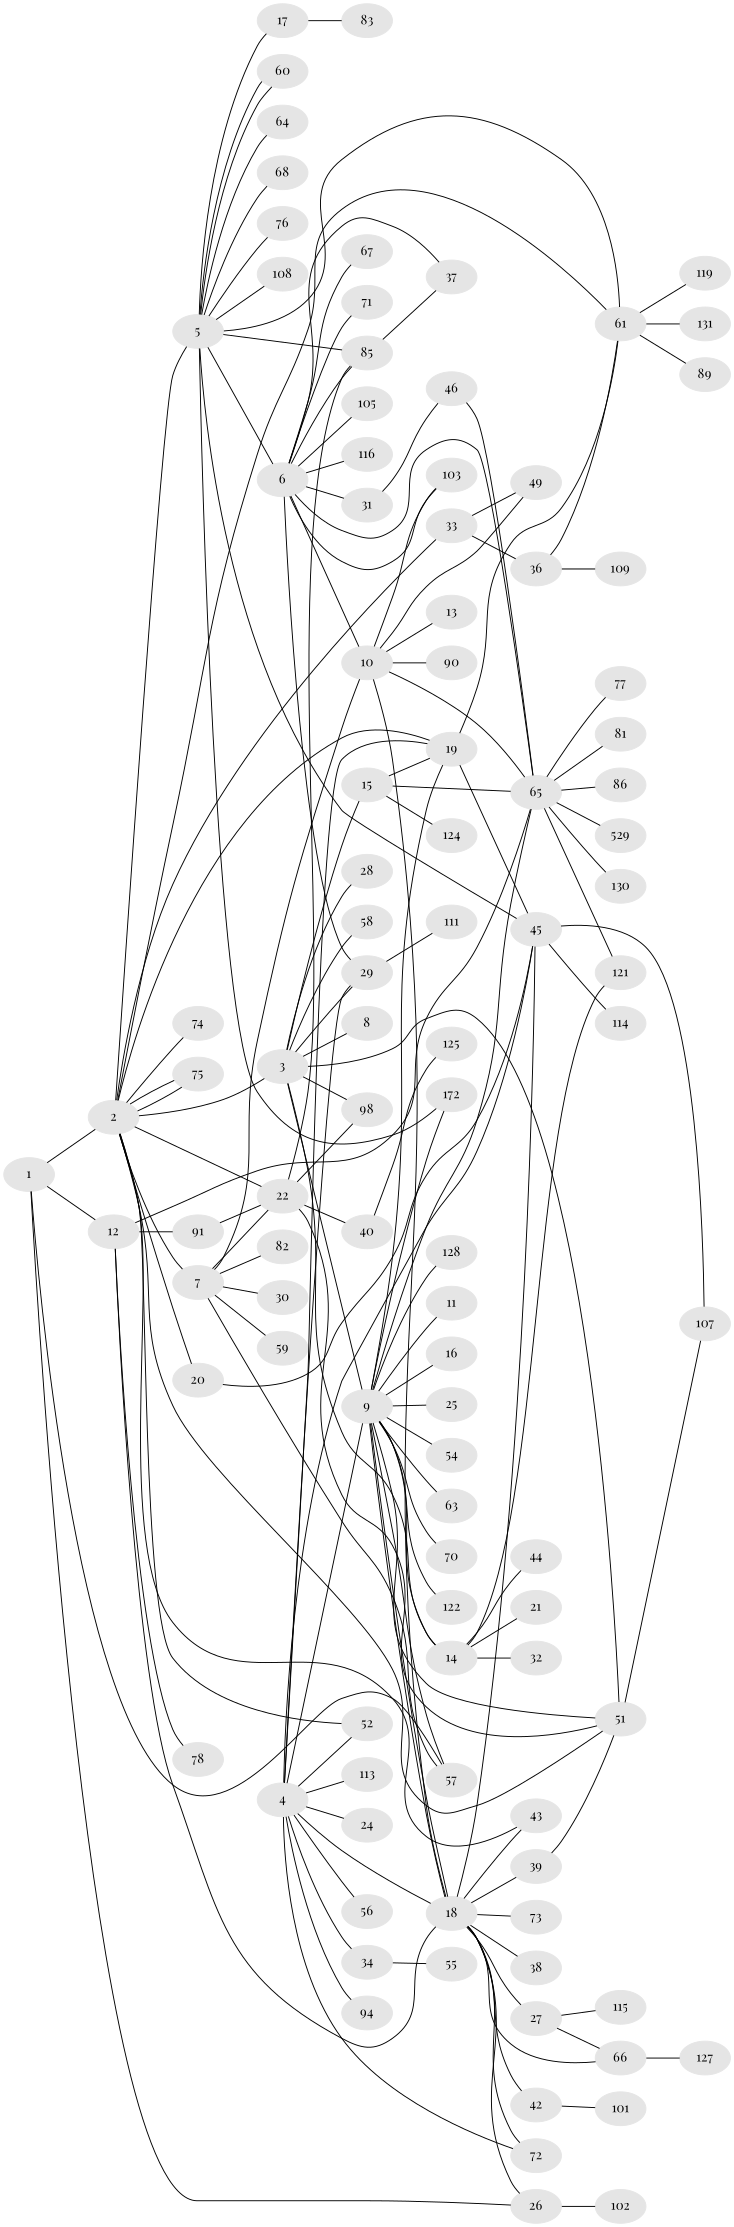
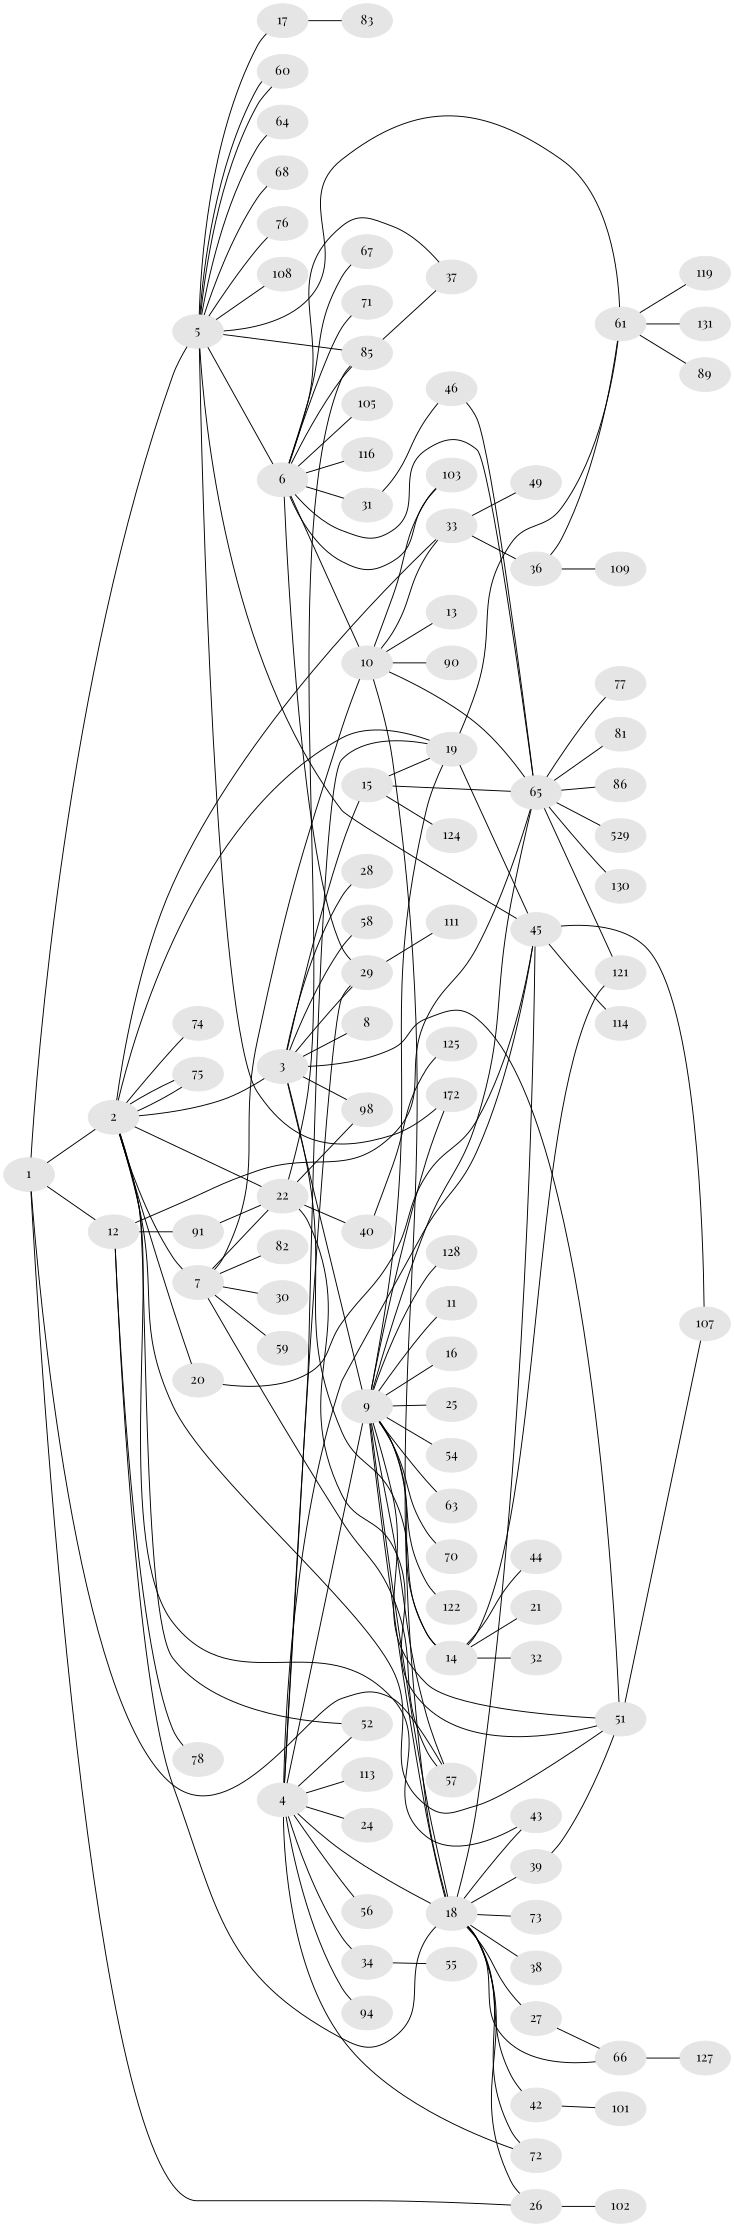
  graph {
    fontname="Playfair Display"
    rankdir=LR
    node [color=gray90 fontname="Playfair Display" style=filled]
    edge [fontname="Playfair Display"]
    1 [super="+48"]
    2 [super="+110"]
    5 [super="+123"]
    12 [super="+41"]
    26 [super="+93"]
    57
    3 [super="+87"]
    7 [super="+23"]
    19
    20
    22 [super="+35"]
    33
    43
    51 [super="+69"]
    61 [super="+92"]
    74
    75
    52 [super="+80"]
    45 [super="+104"]
    6 [super="+50"]
    17
    60
    64
    68
    76
    85 [super="+95"]
    108
    n28 [label=172]
    18 [super="+84"]
    65 [super="+100"]
    78
    91
    102
    8
    9 [super="+79"]
    14 [super="+53"]
    15 [super="+47"]
    28
    29 [super="+96"]
    58
    98
    4 [super="+117"]
    24
    34
    56
    72
    94
    113
    10 [super="+37"]
    30
    59 [super="+120"]
    82
    40
    36
    49
    107
    89
    119
    131
    11
    16
    25
    54
    63
    70
    122
    128
    21 [super="+88"]
    32
    44
    121
    124
    111
    27 [super="+99"]
    38
    39
    42
    66
    73
    55
    114
    31
    67
    71
    n85 [label=37]
    103
    105
    116
    83
    13
    90
    46 [super="+106"]
    77
    81
    86
    n96 [label=529]
    130
-   115
    101
    127
    125 [super="+126"]
    109
    1 -- 2
-   2 -- 5 [weight=2]
+   1 -- 5 [weight=2]
    1 -- 12
    1 -- 26
    1 -- 57
    2 -- 3 [weight=2]
    2 -- 7
    2 -- 19
    2 -- 20
    2 -- 22
    2 -- 33
    2 -- 43
    2 -- 51
-   2 -- 61
    2 -- 74
    2 -- 75
    2 -- 75
    2 -- 52 [weight=2]
    5 -- 61
    5 -- 45
    5 -- 6
    5 -- 17
    5 -- 60
    5 -- 60
    5 -- 64
    5 -- 68
    5 -- 76
    5 -- 85
    5 -- 108
    5 -- n28
    12 -- 18
    12 -- 65
    12 -- 78
    12 -- 91
    26 -- 102
    3 -- 51
    3 -- 8
    3 -- 9
    3 -- 14
    3 -- 15
    3 -- 28
    3 -- 29
    3 -- 58
    3 -- 98
    7 -- 57
    7 -- 22
    7 -- 10
    7 -- 30
    7 -- 59
    7 -- 82
    19 -- 61
    19 -- 45
    20 -- 45
    22 -- 51
    22 -- 85
    22 -- 98
    22 -- 40
    33 -- 36
    33 -- 49
    51 -- 107
    61 -- 89
    61 -- 119
    61 -- 131
    45 -- 107
    45 -- 114
    6 -- 85
    6 -- 65
    6 -- 29 [weight=2]
    6 -- 10
    6 -- 31 [weight=2]
    6 -- 67
    6 -- 71
    6 -- n85
    6 -- 103
    6 -- 105
    6 -- 116
    17 -- 83
    85 -- n85
    18 -- 26
    18 -- 43
    18 -- 45
    18 -- 72
    18 -- 27
    18 -- 38
    18 -- 39
    18 -- 42
    18 -- 66
    18 -- 73
    65 -- 121
    65 -- 77
    65 -- 81
    65 -- 86
    65 -- n96
    65 -- 130
    91 -- 22
    9 -- 57
    9 -- 19
    9 -- 51
    9 -- n28
    9 -- 18
    9 -- 18
    9 -- 65 [weight=2]
    9 -- 14
    9 -- 11
    9 -- 16
    9 -- 25 [weight=2]
    9 -- 54
    9 -- 63
    9 -- 70
    9 -- 122
    9 -- 128
    14 -- 21
    14 -- 32
    14 -- 44
    14 -- 121
    15 -- 19
    15 -- 65 [weight=2]
    15 -- 124
    29 -- 111
    4 -- 19
    4 -- 52
    4 -- 45
    4 -- 18
    4 -- 9
    4 -- 29
    4 -- 24
    4 -- 34
    4 -- 56
    4 -- 72
    4 -- 94
    4 -- 113
    34 -- 55
-   10 -- 49
+   10 -- 33
    10 -- 18
    10 -- 65
    10 -- 103
    10 -- 13
    10 -- 90
    40 -- 125
    36 -- 61
    36 -- 109
    27 -- 66
-   27 -- 115
    39 -- 51
    42 -- 101
    66 -- 127
    31 -- 46
    46 -- 65
  }
